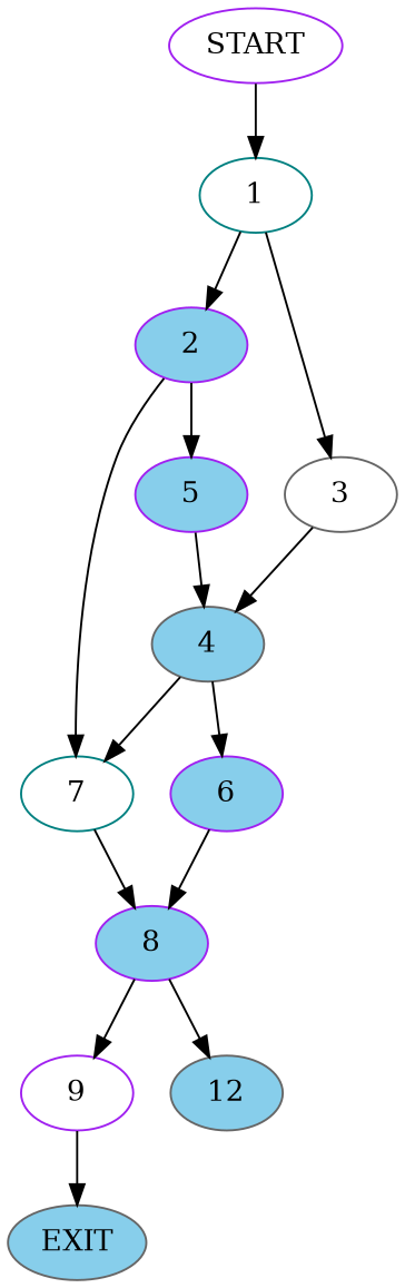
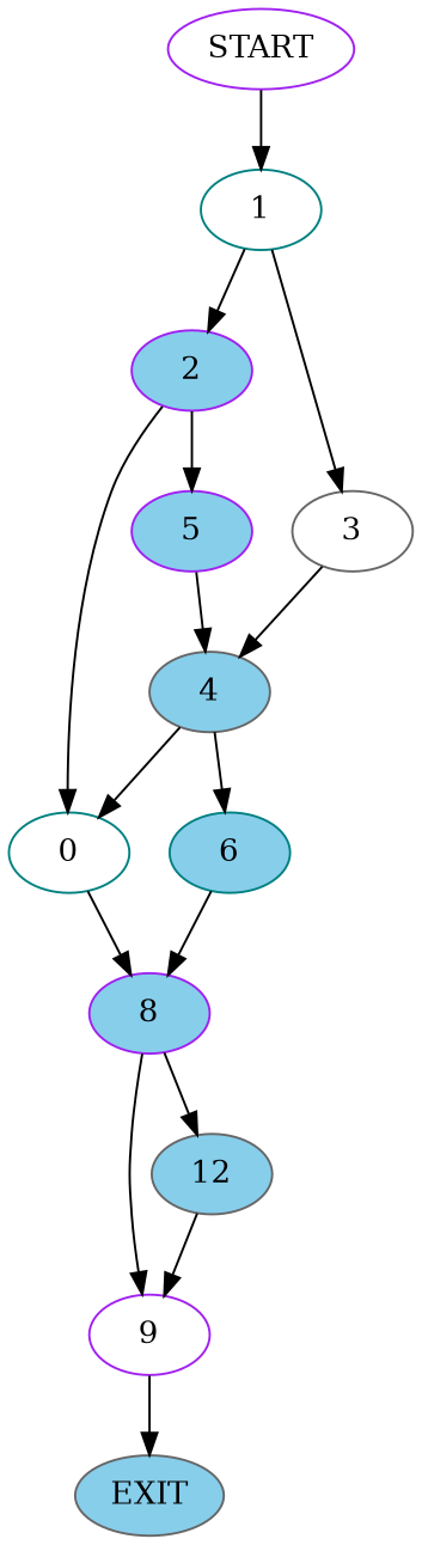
  digraph {
    node [color=purple fillcolor=skyblue style=filled]
    n1 [fillcolor=white label=START]
    1 [color=teal fillcolor=white]
    2
    3 [color=gray40 fillcolor=white]
    n5 [color=gray40 label=EXIT]
    5
-   7 [color=teal fillcolor=white]
+   7 [color=teal fillcolor=white label=0]
    4 [color=gray40]
-   6
+   6 [color=teal]
    8
    9 [fillcolor=white]
    n12 [color=gray40 label=12]
    n1 -> 1
    1 -> 2
    1 -> 3
    2 -> 5
    2 -> 7
    3 -> 4
    5 -> 4
    7 -> 8
    4 -> 7
    4 -> 6
    6 -> 8
    8 -> 9
    8 -> n12
    9 -> n5
+   n12 -> 9
  }
